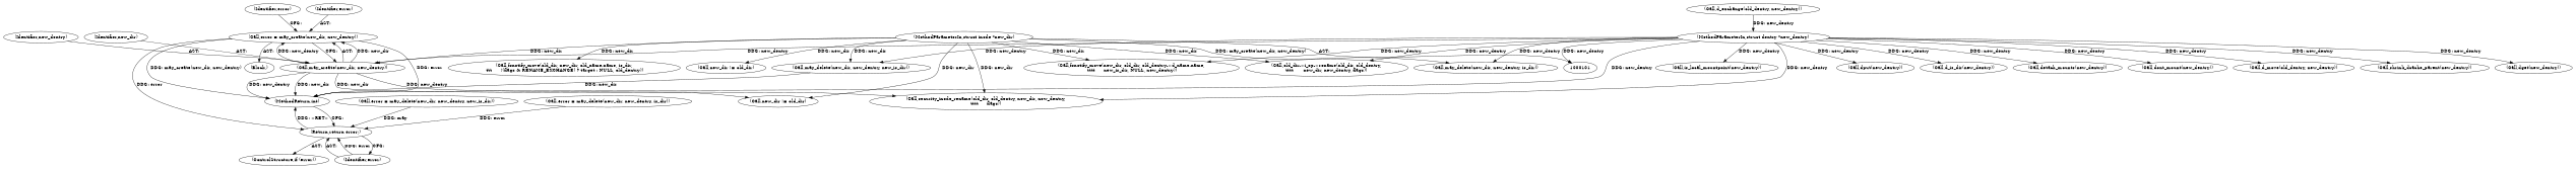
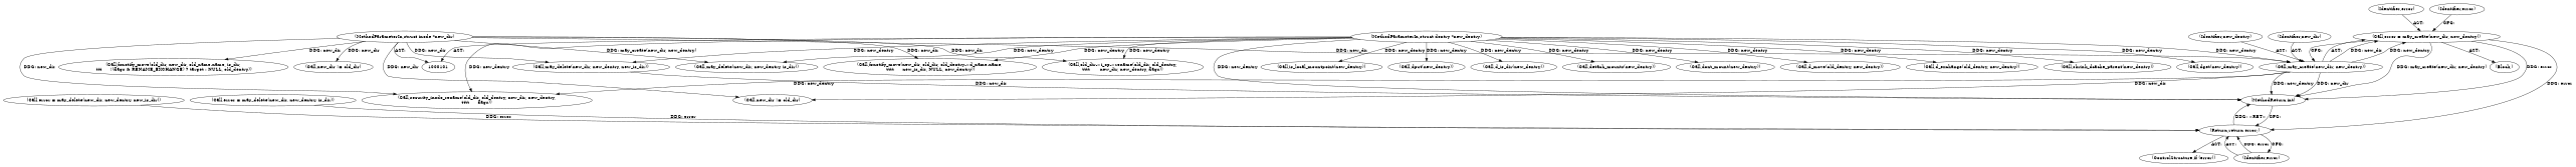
  digraph {
    n1 [label="(Call,error = may_create(new_dir, new_dentry))"]
    n2 [label="(Call,may_create(new_dir, new_dentry))"]
    n3 [label="(Return,return error;)"]
    n4 [label="(MethodReturn,int)"]
    n5 [label="(Block,)"]
    n6 [label="(Call,security_inode_rename(old_dir, old_dentry, new_dir, new_dentry,\n\t\t\t\t      flags))"]
    n7 [label="(Call,new_dir != old_dir)"]
    n8 [label="(ControlStructure,if (error))"]
    n9 [label="(Identifier,error)"]
    n10 [label="(Identifier,new_dentry)"]
    n11 [label="(MethodParameterIn,struct inode *new_dir)"]
    n12 [label="(Call,may_delete(new_dir, new_dentry, is_dir))"]
    n13 [label="(Call,fsnotify_move(old_dir, new_dir, old_name.name, is_dir,\n \t\t\t      !(flags & RENAME_EXCHANGE) ? target : NULL, old_dentry))"]
    n14 [label="(Call,fsnotify_move(new_dir, old_dir, old_dentry->d_name.name,\n \t\t\t\t      new_is_dir, NULL, new_dentry))"]
    n15 [label="(Call,old_dir->i_op->rename(old_dir, old_dentry,\n\t\t\t\t       new_dir, new_dentry, flags))"]
    n16 [label="(Call,new_dir != old_dir)"]
    n17 [label="(Call,may_delete(new_dir, new_dentry, new_is_dir))"]
    1000101
    n19 [label="(MethodParameterIn,struct dentry *new_dentry)"]
    n20 [label="(Call,is_local_mountpoint(new_dentry))"]
    n21 [label="(Call,dput(new_dentry))"]
    n22 [label="(Call,d_is_dir(new_dentry))"]
    n23 [label="(Call,detach_mounts(new_dentry))"]
    n24 [label="(Call,dont_mount(new_dentry))"]
    n25 [label="(Call,d_move(old_dentry, new_dentry))"]
    n26 [label="(Call,d_exchange(old_dentry, new_dentry))"]
    n27 [label="(Call,shrink_dcache_parent(new_dentry))"]
    n28 [label="(Call,dget(new_dentry))"]
    n29 [label="(Identifier,error)"]
    n30 [label="(Identifier,new_dir)"]
    n31 [label="(Call,error = may_delete(new_dir, new_dentry, new_is_dir))"]
    n32 [label="(Call,error = may_delete(new_dir, new_dentry, is_dir))"]
    n33 [label="(Identifier,error)"]
    n1 -> n2 [label="CFG: "]
    n1 -> n3 [label="DDG: error"]
    n1 -> n4 [label="DDG: may_create(new_dir, new_dentry)"]
    n1 -> n4 [label="DDG: error"]
    n1 -> n5 [label="AST: "]
    n2 -> n1 [label="AST: "]
    n2 -> n1 [label="DDG: new_dir"]
    n2 -> n1 [label="DDG: new_dentry"]
    n2 -> n4 [label="DDG: new_dentry"]
    n2 -> n4 [label="DDG: new_dir"]
    n2 -> n6 [label="DDG: new_dentry"]
    n2 -> n7 [label="DDG: new_dir"]
    n3 -> n4 [label="DDG: <RET>"]
    n3 -> n8 [label="AST: "]
    n3 -> n9 [label="CFG: "]
    n4 -> n3 [label="CFG: "]
    n9 -> n3 [label="AST: "]
    n9 -> n3 [label="DDG: error"]
    n10 -> n2 [label="AST: "]
    n11 -> n2 [label="DDG: new_dir"]
    n11 -> n6 [label="DDG: new_dir"]
    n11 -> n7 [label="DDG: new_dir"]
    n11 -> n12 [label="DDG: may_create(new_dir, new_dentry)"]
    n11 -> n13 [label="DDG: new_dir"]
    n11 -> n14 [label="DDG: new_dir"]
    n11 -> n15 [label="DDG: new_dir"]
    n11 -> n16 [label="DDG: new_dir"]
    n11 -> n17 [label="DDG: new_dir"]
    n11 -> 1000101 [label="AST: "]
    n17 -> n4 [label="DDG: new_dir"]
    n19 -> n2 [label="DDG: new_dentry"]
    n19 -> n4 [label="DDG: new_dentry"]
    n19 -> n6 [label="DDG: new_dentry"]
    n19 -> n12 [label="DDG: new_dentry"]
    n19 -> n14 [label="DDG: new_dentry"]
    n19 -> n15 [label="DDG: new_dentry"]
    n19 -> n17 [label="DDG: new_dentry"]
-   n19 -> 1000101 [label="DDG: new_dentry"]
+   n19 -> 1000101 [label="AST: "]
    n19 -> n20 [label="DDG: new_dentry"]
    n19 -> n21 [label="DDG: new_dentry"]
    n19 -> n22 [label="DDG: new_dentry"]
    n19 -> n23 [label="DDG: new_dentry"]
    n19 -> n24 [label="DDG: new_dentry"]
    n19 -> n25 [label="DDG: new_dentry"]
-   n26 -> n19 [label="DDG: new_dentry"]
+   n19 -> n26 [label="DDG: new_dentry"]
    n19 -> n27 [label="DDG: new_dentry"]
    n19 -> n28 [label="DDG: new_dentry"]
    n29 -> n1 [label="AST: "]
    n30 -> n2 [label="AST: "]
-   n31 -> n3 [label="DDG: may"]
+   n31 -> n3 [label="DDG: error"]
    n32 -> n3 [label="DDG: error"]
    n33 -> n1 [label="CFG: "]
  }
